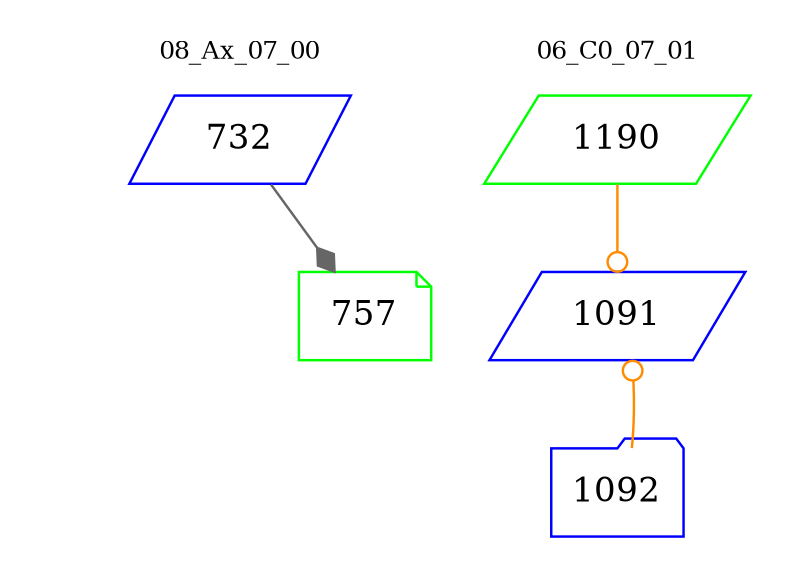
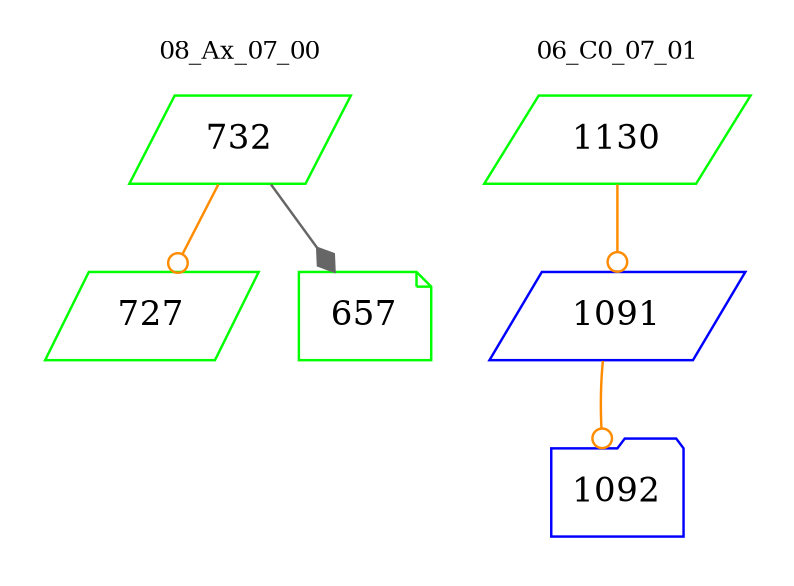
  digraph {
    node [color=blue shape=parallelogram]
    edge [arrowhead=odot color=darkorange style=solid]
-   n1 [label=732]
-   n3 [color=green label=757 shape=note]
+   n1 [color=green label=732]
+   n2 [color=green label=727]
+   n3 [color=green label=657 shape=note]
    n4 [label=1091]
    n5 [label=1092 shape=folder]
-   n6 [color=green label=1190]
+   n6 [color=green label=1130]
    subgraph cluster_1 {
      color=white
      fontsize=10
      label="08_Ax_07_00"
      n1
+     n2
      n3
    }
    subgraph cluster_2 {
      color=white
      fontsize=10
      label="06_C0_07_01"
      n4
      n5
      n6
    }
+   n1 -> n2
    n1 -> n3 [arrowhead=diamond color=gray40]
-   n5 -> n4
+   n4 -> n5
    n6 -> n4
  }
